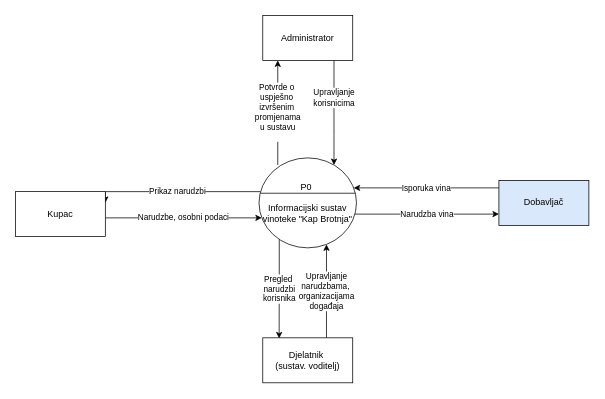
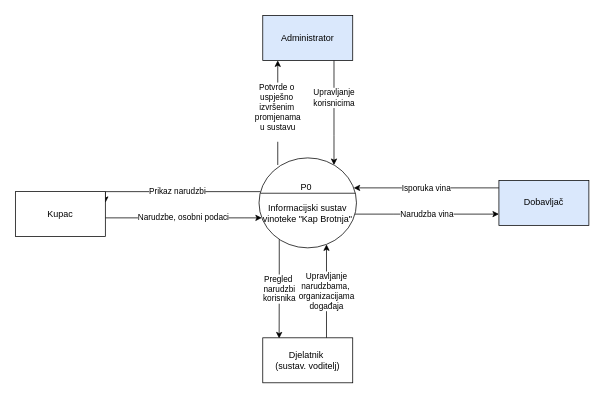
  <mxCell id="0" />
  <mxCell id="1" parent="0" />
  <mxCell id="2" value="Potvrde o&amp;nbsp;&lt;div&gt;uspješno&amp;nbsp;&lt;/div&gt;&lt;div&gt;izvršenim&amp;nbsp;&lt;/div&gt;&lt;div&gt;promjenama&lt;/div&gt;&lt;div&gt;u sustavu&lt;br&gt;&lt;br&gt;&lt;/div&gt;" style="edgeStyle=orthogonalEdgeStyle;rounded=0;orthogonalLoop=1;jettySize=auto;html=1;" edge="1" parent="1"><mxGeometry relative="1" as="geometry"><mxPoint x="370" y="219.441" as="sourcePoint" /><mxPoint x="370" y="80" as="targetPoint" /><Array as="points"><mxPoint x="370" y="160" /><mxPoint x="370" y="160" /></Array></mxGeometry></mxCell>
  <mxCell id="3" value="Narudzba vina" style="edgeStyle=orthogonalEdgeStyle;rounded=0;orthogonalLoop=1;jettySize=auto;html=1;entryX=0;entryY=0.75;entryDx=0;entryDy=0;" edge="1" parent="1" source="5" target="9"><mxGeometry relative="1" as="geometry"><Array as="points"><mxPoint x="525" y="285" /><mxPoint x="525" y="285" /></Array></mxGeometry></mxCell>
  <mxCell id="4" value="Prikaz narudzbi" style="edgeStyle=orthogonalEdgeStyle;rounded=0;orthogonalLoop=1;jettySize=auto;html=1;entryX=1;entryY=0.25;entryDx=0;entryDy=0;" edge="1" parent="1" source="5" target="7"><mxGeometry relative="1" as="geometry"><Array as="points"><mxPoint x="265" y="255" /><mxPoint x="265" y="255" /></Array></mxGeometry></mxCell>
  <mxCell id="5" value="P0&amp;nbsp;&lt;div&gt;&lt;br&gt;&lt;/div&gt;&lt;div&gt;Informacijski sustav vinoteke &quot;Kap Brotnja&quot;&lt;/div&gt;" style="ellipse;whiteSpace=wrap;html=1;" vertex="1" parent="1"><mxGeometry x="345" y="210" width="130" height="120" as="geometry" /></mxCell>
  <mxCell id="6" value="Narudzbe, osobni podaci" style="edgeStyle=orthogonalEdgeStyle;rounded=0;orthogonalLoop=1;jettySize=auto;html=1;" edge="1" parent="1" source="7" target="5"><mxGeometry relative="1" as="geometry"><Array as="points"><mxPoint x="325" y="290" /><mxPoint x="325" y="290" /></Array></mxGeometry></mxCell>
  <mxCell id="7" value="Kupac" style="rounded=0;whiteSpace=wrap;html=1;" vertex="1" parent="1"><mxGeometry x="20" y="255" width="120" height="60" as="geometry" /></mxCell>
  <mxCell id="8" value="Isporuka vina" style="edgeStyle=orthogonalEdgeStyle;rounded=0;orthogonalLoop=1;jettySize=auto;html=1;" edge="1" parent="1" source="9" target="5"><mxGeometry relative="1" as="geometry"><Array as="points"><mxPoint x="555" y="250" /><mxPoint x="555" y="250" /></Array></mxGeometry></mxCell>
  <mxCell id="9" value="Dobavljač" style="rounded=0;whiteSpace=wrap;html=1;fillColor=#dae8fc;" vertex="1" parent="1"><mxGeometry x="665" y="240" width="120" height="60" as="geometry" /></mxCell>
  <mxCell id="10" value="Upravljanje&lt;div&gt;narudzbama,&amp;nbsp;&lt;/div&gt;&lt;div&gt;organizacijama&lt;/div&gt;&lt;div&gt;događaja&lt;/div&gt;" style="edgeStyle=orthogonalEdgeStyle;rounded=0;orthogonalLoop=1;jettySize=auto;html=1;" edge="1" parent="1" source="11" target="5"><mxGeometry relative="1" as="geometry"><Array as="points"><mxPoint x="435" y="390" /><mxPoint x="435" y="390" /></Array></mxGeometry></mxCell>
  <mxCell id="11" value="Djelatnik&amp;nbsp;&lt;div&gt;(sustav. voditelj)&lt;/div&gt;" style="rounded=0;whiteSpace=wrap;html=1;" vertex="1" parent="1"><mxGeometry x="350" y="450" width="120" height="60" as="geometry" /></mxCell>
  <mxCell id="12" value="Upravljanje&lt;div&gt;korisnicima&lt;/div&gt;" style="edgeStyle=orthogonalEdgeStyle;rounded=0;orthogonalLoop=1;jettySize=auto;html=1;" edge="1" parent="1" source="13" target="5"><mxGeometry x="-0.283" relative="1" as="geometry"><Array as="points"><mxPoint x="445" y="180" /><mxPoint x="445" y="180" /></Array><mxPoint as="offset" /></mxGeometry></mxCell>
- <mxCell id="13" value="Administrator" style="rounded=0;whiteSpace=wrap;html=1;" vertex="1" parent="1"><mxGeometry x="350" y="20" width="120" height="60" as="geometry" /></mxCell>
+ <mxCell id="13" value="Administrator" style="rounded=0;whiteSpace=wrap;html=1;fillColor=#dae8fc;" vertex="1" parent="1"><mxGeometry x="350" y="20" width="120" height="60" as="geometry" /></mxCell>
  <mxCell id="14" value="Pregled&amp;nbsp;&lt;div&gt;narudzbi&lt;/div&gt;&lt;div&gt;korisnika&lt;/div&gt;" style="edgeStyle=orthogonalEdgeStyle;rounded=0;orthogonalLoop=1;jettySize=auto;html=1;entryX=0.182;entryY=0.013;entryDx=0;entryDy=0;entryPerimeter=0;" edge="1" parent="1" source="5" target="11"><mxGeometry relative="1" as="geometry"><Array as="points"><mxPoint x="372" y="370" /><mxPoint x="372" y="370" /></Array></mxGeometry></mxCell>
  <mxCell id="15" value="" style="endArrow=none;html=1;rounded=0;exitX=0.015;exitY=0.393;exitDx=0;exitDy=0;exitPerimeter=0;entryX=0.988;entryY=0.393;entryDx=0;entryDy=0;entryPerimeter=0;" edge="1" parent="1" source="5" target="5"><mxGeometry width="50" height="50" relative="1" as="geometry"><mxPoint x="395" y="300" as="sourcePoint" /><mxPoint x="445" y="250" as="targetPoint" /></mxGeometry></mxCell>
